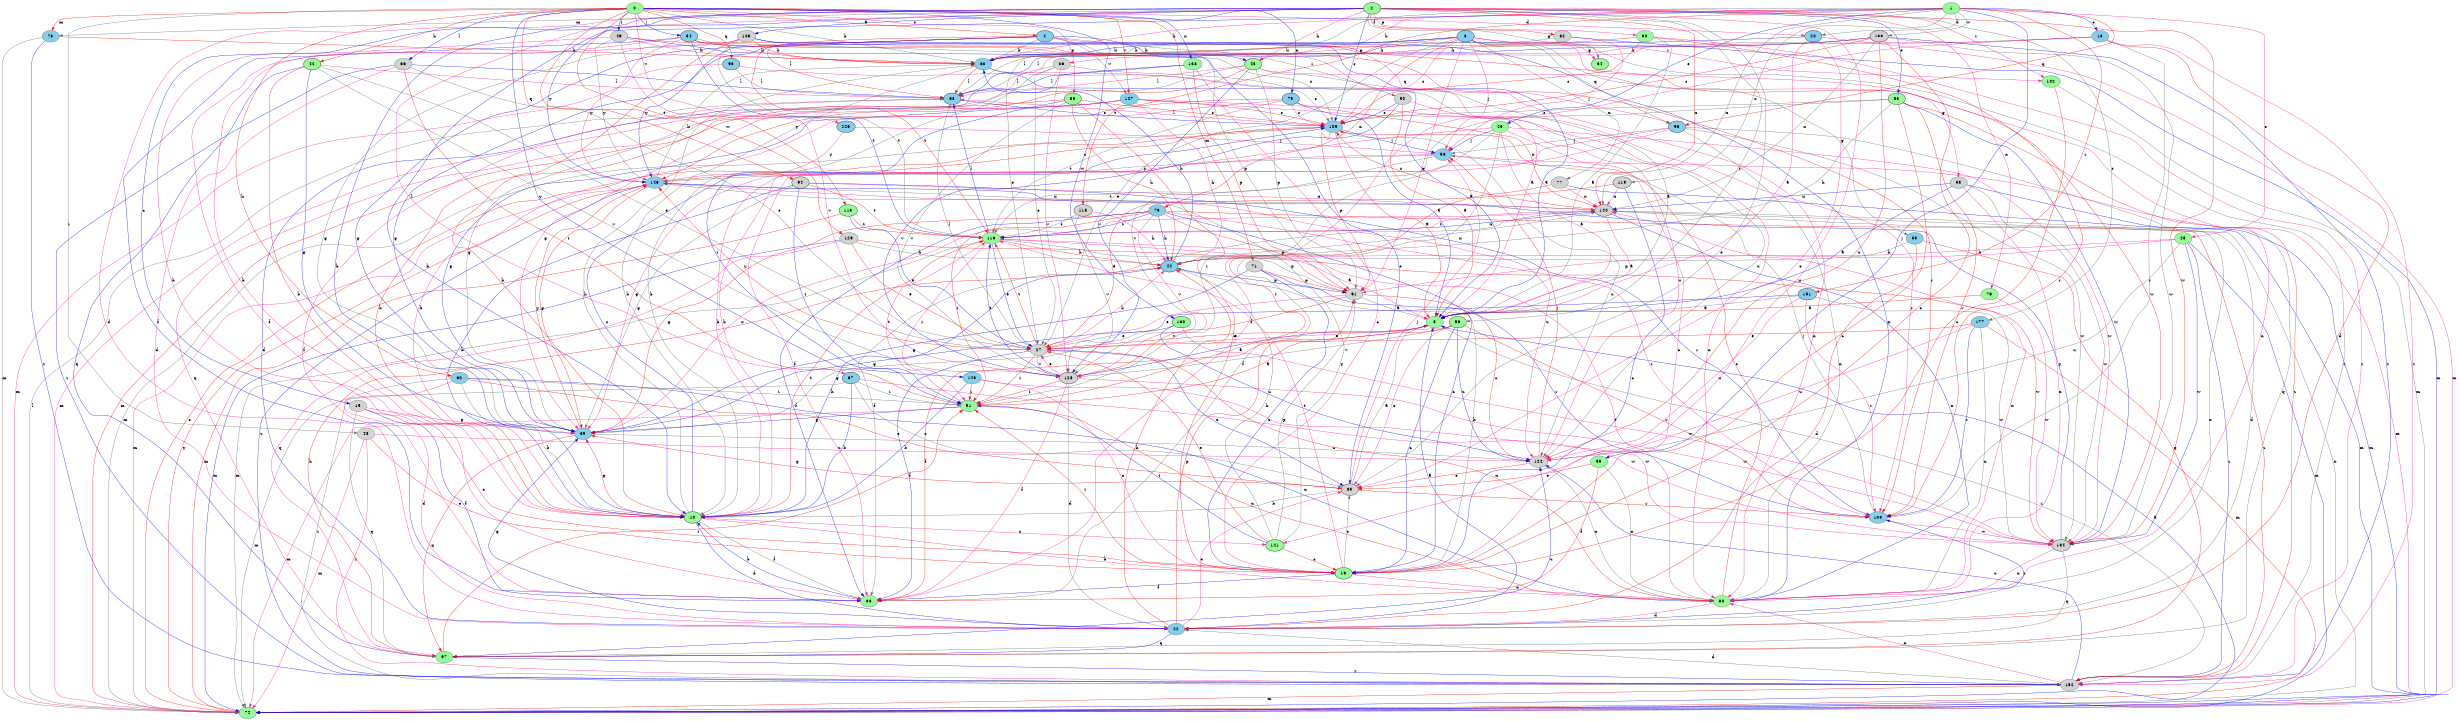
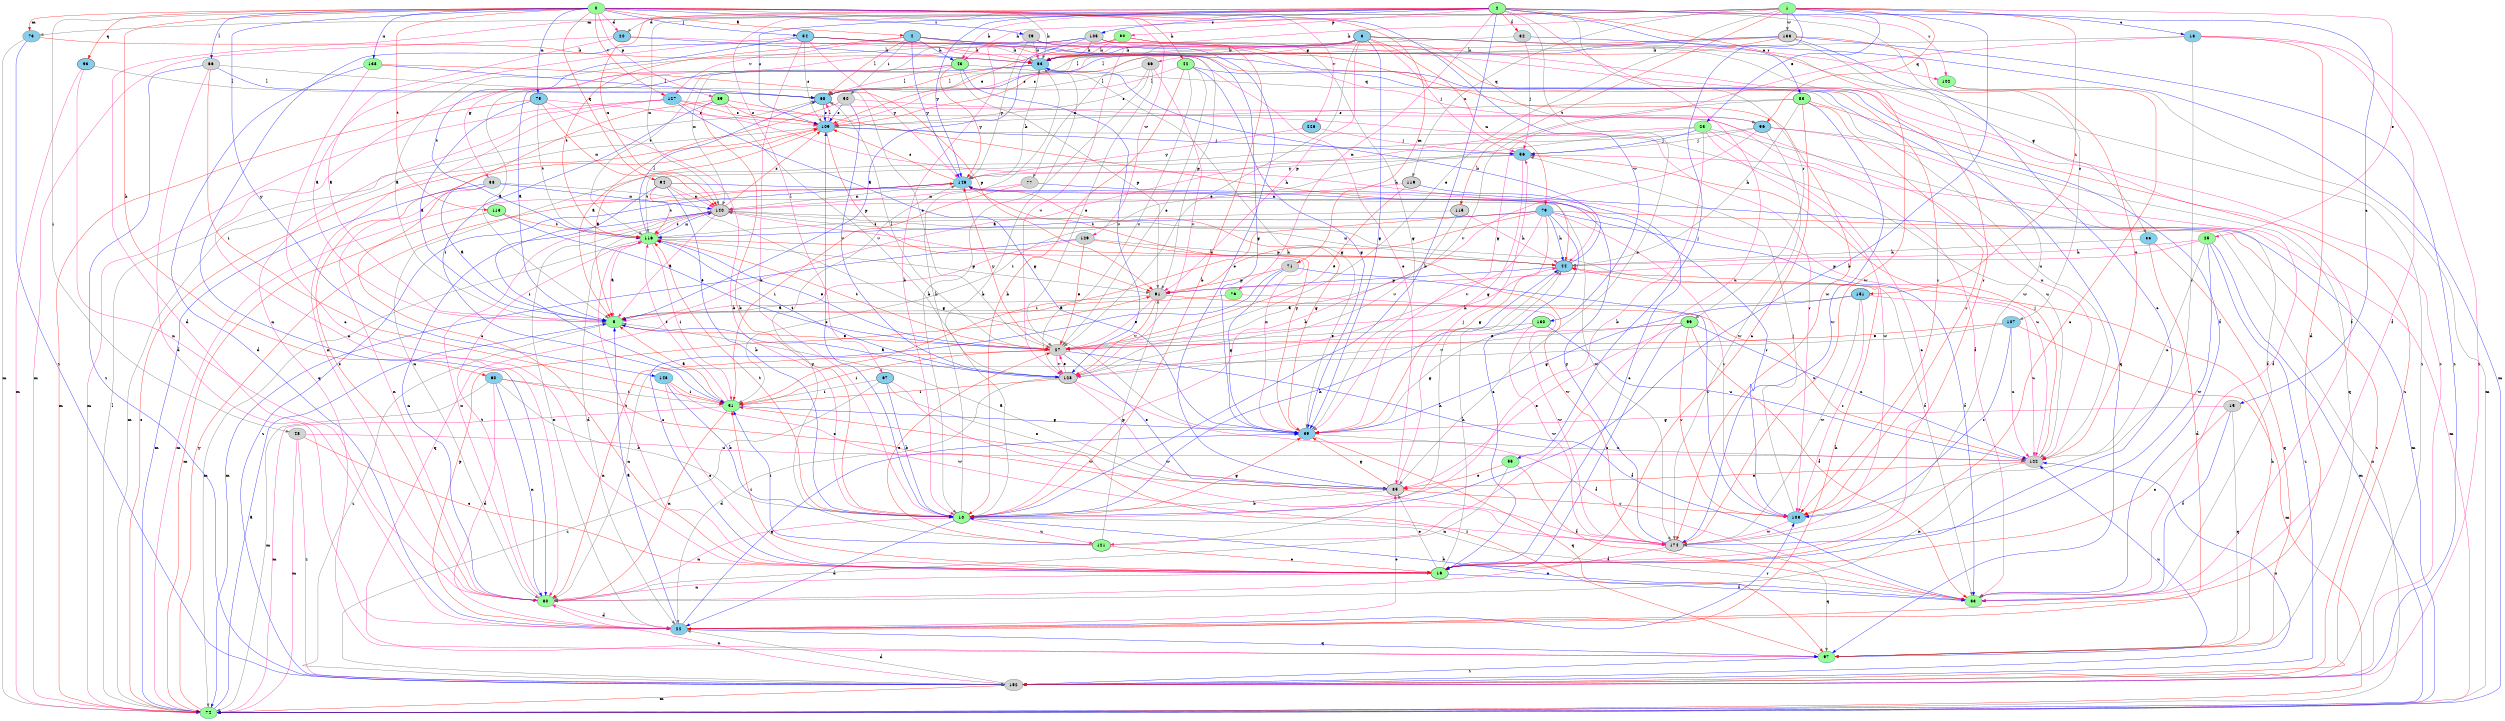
  strict digraph {
    node [color=black fillcolor=palegreen style=filled]
    edge [color=deeppink]
    0 [color=gray40]
    4 [fillcolor=skyblue]
    20 [fillcolor=skyblue]
    42
    48 [color=gray40 fillcolor=lightgrey]
    49 [color=gray40 fillcolor=lightgrey]
    54 [fillcolor=skyblue]
    60 [color=gray40 fillcolor=skyblue]
    63 [color=teal fillcolor=skyblue]
    66 [color=teal fillcolor=lightgrey]
    71 [color=gray40 fillcolor=lightgrey]
    73 [color=gray40 fillcolor=skyblue]
    75 [fillcolor=skyblue]
    89
    93 [fillcolor=skyblue]
    94 [fillcolor=lightgrey]
    113
    n18 [fillcolor=skyblue label=226]
    127 [color=teal fillcolor=skyblue]
    129 [color=teal fillcolor=lightgrey]
    130
    138 [color=teal]
    143 [color=teal fillcolor=skyblue]
    43
    96 [fillcolor=skyblue]
    146 [color=gray40 fillcolor=skyblue]
    39 [color=gray40 fillcolor=skyblue]
    68 [fillcolor=skyblue]
    91 [color=gray40 fillcolor=lightgrey]
    50 [color=gray40 fillcolor=lightgrey]
    116 [color=gray40]
    85 [fillcolor=lightgrey]
    5 [color=teal]
    74 [color=teal]
    10
    27 [color=gray40 fillcolor=lightgrey]
    97 [color=teal]
    128 [fillcolor=lightgrey]
    152 [color=gray40 fillcolor=lightgrey]
    16
    122 [color=gray40 fillcolor=lightgrey]
-   134 [fillcolor=lightgrey]
+   134 [fillcolor=lightgrey label=174]
    109 [color=gray40 fillcolor=skyblue]
    33 [color=gray40]
    103 [color=teal fillcolor=skyblue]
    22 [color=gray40 fillcolor=skyblue]
    80 [color=gray40]
    51 [color=teal]
    140 [fillcolor=lightgrey]
    83
    44 [fillcolor=skyblue]
    56 [color=gray40 fillcolor=skyblue]
    1 [color=teal]
    13 [color=gray40 fillcolor=skyblue]
    23 [color=gray40]
    25 [color=gray40]
    55 [color=teal]
    115 [fillcolor=lightgrey]
    119 [fillcolor=lightgrey]
    133 [fillcolor=lightgrey]
    151 [fillcolor=skyblue]
    121
    2
    15 [color=gray40 fillcolor=lightgrey]
    32 [color=teal fillcolor=lightgrey]
-   34
    67 [fillcolor=skyblue]
    76 [color=gray40]
    90 [color=gray40]
    99
    102 [color=teal]
    105 [color=teal fillcolor=lightgrey]
-   107 [color=gray40 fillcolor=skyblue label=177]
+   107 [color=gray40 fillcolor=skyblue]
    3 [fillcolor=skyblue]
    35 [color=teal fillcolor=skyblue]
    36 [color=gray40 fillcolor=lightgrey]
    38 [color=teal fillcolor=lightgrey]
    77 [color=gray40 fillcolor=lightgrey]
    79 [color=gray40 fillcolor=skyblue]
    0 -> 4 [color=red label=a]
    0 -> 20 [label=d]
    0 -> 42 [color=red label=h]
    0 -> 48 [color=gray40 label=i]
    0 -> 49 [color=blue label=i]
    0 -> 54 [color=blue label=j]
    0 -> 60 [color=red label=k]
    0 -> 63 [color=gray40 label=k]
    0 -> 66 [color=blue label=l]
    0 -> 71 [color=red label=m]
    0 -> 73 [color=red label=m]
    0 -> 75 [color=blue label=n]
    0 -> 89 [label=p]
    0 -> 93 [color=red label=q]
    0 -> 94 [color=red label=q]
    0 -> 113 [color=red label=t]
    0 -> n18 [label=v]
    0 -> 127 [color=red label=v]
-   0 -> 129 [color=red label=w]
+   0 -> 129 [label=w]
    0 -> 130 [color=blue label=w]
    0 -> 138 [color=blue label=x]
    0 -> 143 [color=blue label=y]
    4 -> 63 [color=gray40 label=k]
    4 -> 127 [label=v]
    4 -> 43 [color=blue label=h]
    4 -> 96 [label=q]
    4 -> 146 [color=blue label=y]
    4 -> 39 [color=blue label=g]
    4 -> 68 [color=red label=l]
    4 -> 91 [color=gray40 label=p]
    4 -> 50 [color=gray40 label=i]
    4 -> 116 [color=red label=t]
    20 -> 63 [color=blue label=k]
    20 -> 85 [label=o]
    20 -> 5 [label=a]
    20 -> 74 [label=m]
    42 -> 39 [color=blue label=g]
    42 -> 68 [label=l]
    42 -> 10 [color=red label=b]
    42 -> 27 [color=gray40 label=e]
    42 -> 97 [color=blue label=q]
    42 -> 128 [color=gray40 label=v]
    48 -> 74 [label=m]
    48 -> 152 [label=z]
    48 -> 16 [color=red label=c]
    48 -> 122 [label=u]
    49 -> 63 [label=k]
    49 -> 146 [color=gray40 label=y]
    49 -> 85 [color=blue label=o]
    49 -> 10 [label=b]
    49 -> 128 [label=v]
    49 -> 134 [color=red label=w]
    54 -> 63 [color=red label=k]
    54 -> 146 [label=y]
    54 -> 116 [color=blue label=t]
    54 -> 5 [label=a]
    54 -> 10 [label=b]
    54 -> 109 [color=gray40 label=s]
    54 -> 33 [color=blue label=f]
    54 -> 103 [color=red label=r]
    60 -> 85 [color=red label=o]
    60 -> 74 [color=gray40 label=m]
    60 -> 10 [color=gray40 label=b]
    60 -> 22 [label=d]
    60 -> 80 [color=blue label=n]
    60 -> 51 [color=gray40 label=i]
    63 -> 68 [color=red label=l]
    63 -> 5 [color=blue label=a]
    63 -> 10 [color=gray40 label=b]
    63 -> 122 [color=gray40 label=u]
    66 -> 68 [color=blue label=l]
    66 -> 27 [color=gray40 label=e]
    66 -> 152 [color=blue label=z]
    66 -> 22 [label=d]
    66 -> 51 [color=red label=i]
    71 -> 39 [color=blue label=g]
    71 -> 91 [color=red label=p]
    71 -> 16 [color=blue label=c]
    71 -> 103 [color=blue label=r]
    73 -> 63 [color=red label=k]
    73 -> 74 [color=gray40 label=m]
    73 -> 152 [color=blue label=z]
    75 -> 116 [color=gray40 label=t]
    75 -> 5 [color=blue label=a]
    75 -> 74 [color=red label=m]
    75 -> 10 [label=b]
    75 -> 109 [label=s]
    75 -> 140 [color=red label=x]
    89 -> 10 [color=red label=b]
    89 -> 128 [color=gray40 label=v]
    89 -> 16 [color=red label=c]
    89 -> 109 [color=red label=s]
    89 -> 51 [color=blue label=i]
    89 -> 44 [color=red label=h]
    93 -> 68 [color=gray40 label=l]
    93 -> 74 [label=m]
    93 -> 80 [label=n]
    94 -> 39 [color=gray40 label=g]
    94 -> 116 [color=red label=t]
    94 -> 10 [color=blue label=b]
    94 -> 103 [color=blue label=r]
    94 -> 51 [color=blue label=i]
    94 -> 140 [label=x]
    113 -> 116 [color=red label=t]
    113 -> 74 [color=red label=m]
    113 -> 27 [color=blue label=e]
    n18 -> 146 [label=y]
    n18 -> 56 [label=j]
    127 -> 39 [color=blue label=g]
    127 -> 74 [label=m]
    127 -> 97 [label=q]
    127 -> 122 [label=u]
    127 -> 109 [color=red label=s]
    127 -> 80 [label=n]
    127 -> 44 [label=h]
    129 -> 74 [color=blue label=m]
    129 -> 27 [color=red label=e]
    129 -> 97 [label=q]
    129 -> 134 [color=red label=w]
    129 -> 44 [color=gray40 label=h]
    130 -> 39 [color=gray40 label=g]
    130 -> 27 [color=gray40 label=e]
    130 -> 122 [color=blue label=u]
    130 -> 134 [label=w]
    138 -> 68 [color=blue label=l]
    138 -> 91 [color=red label=p]
    138 -> 16 [label=c]
    138 -> 22 [color=blue label=d]
    143 -> 10 [color=blue label=b]
    143 -> 16 [label=c]
    143 -> 134 [label=w]
    143 -> 51 [color=red label=i]
    43 -> 146 [color=red label=y]
    43 -> 39 [color=gray40 label=g]
    43 -> 68 [label=l]
    43 -> 91 [color=gray40 label=p]
    43 -> 5 [color=gray40 label=a]
    43 -> 128 [color=blue label=v]
    43 -> 80 [label=n]
    96 -> 10 [label=b]
    96 -> 97 [color=gray40 label=q]
    96 -> 134 [color=gray40 label=w]
    96 -> 33 [label=f]
    96 -> 80 [color=gray40 label=n]
    96 -> 56 [color=gray40 label=j]
    146 -> 63 [color=gray40 label=k]
    146 -> 39 [color=red label=g]
    146 -> 74 [label=m]
    146 -> 152 [color=blue label=z]
    146 -> 122 [label=u]
    146 -> 109 [color=red label=s]
    146 -> 140 [color=gray40 label=x]
    39 -> 146 [color=red label=y]
    39 -> 97 [color=red label=q]
    39 -> 122 [color=gray40 label=u]
    39 -> 140 [label=x]
    68 -> 109 [color=blue label=s]
    68 -> 33 [label=f]
    91 -> 5 [color=gray40 label=a]
    91 -> 27 [label=e]
    91 -> 128 [color=red label=v]
    91 -> 122 [color=red label=u]
    50 -> 5 [color=red label=a]
    50 -> 128 [color=blue label=v]
    50 -> 109 [color=blue label=s]
    50 -> 103 [label=r]
    116 -> 68 [color=blue label=l]
    116 -> 91 [color=gray40 label=p]
    116 -> 5 [label=a]
    116 -> 74 [color=gray40 label=m]
    116 -> 27 [color=blue label=e]
    116 -> 51 [label=i]
    116 -> 140 [color=blue label=x]
    116 -> 44 [color=red label=h]
    85 -> 39 [color=red label=g]
    85 -> 5 [color=gray40 label=a]
    85 -> 10 [color=gray40 label=b]
    85 -> 103 [color=red label=r]
    85 -> 56 [label=j]
    5 -> 27 [color=red label=e]
    5 -> 152 [color=gray40 label=z]
    74 -> 146 [color=red label=y]
    74 -> 68 [color=gray40 label=l]
    74 -> 5 [color=blue label=a]
    74 -> 109 [color=red label=s]
    74 -> 140 [color=gray40 label=x]
    10 -> 63 [color=gray40 label=k]
    10 -> 39 [color=red label=g]
    10 -> 116 [color=red label=t]
    10 -> 109 [color=blue label=s]
    10 -> 33 [color=gray40 label=f]
    10 -> 22 [color=blue label=d]
-   10 -> 80 [label=b]
+   10 -> 80 [label=n]
    10 -> 44 [color=blue label=h]
    10 -> 121 [label=u]
    27 -> 146 [color=red label=y]
    27 -> 68 [color=gray40 label=l]
    27 -> 116 [color=red label=t]
    27 -> 85 [color=blue label=o]
    27 -> 128 [label=v]
    27 -> 33 [color=blue label=f]
    27 -> 80 [color=red label=n]
    27 -> 51 [color=red label=i]
    27 -> 44 [label=h]
    97 -> 152 [color=blue label=z]
    97 -> 122 [color=blue label=u]
    97 -> 51 [color=red label=i]
    97 -> 44 [color=red label=h]
    128 -> 116 [color=blue label=t]
    128 -> 5 [color=blue label=a]
    128 -> 27 [label=e]
    128 -> 134 [label=w]
    128 -> 33 [label=f]
    128 -> 22 [color=gray40 label=d]
    128 -> 51 [color=red label=i]
    152 -> 74 [color=red label=m]
    152 -> 122 [color=blue label=u]
    152 -> 22 [color=gray40 label=d]
    152 -> 80 [label=n]
    16 -> 116 [label=t]
    16 -> 85 [color=gray40 label=o]
    16 -> 33 [color=blue label=f]
    16 -> 80 [label=n]
    16 -> 51 [color=red label=i]
    16 -> 44 [color=gray40 label=h]
    122 -> 85 [color=red label=o]
    122 -> 80 [color=gray40 label=n]
    122 -> 56 [color=red label=j]
    134 -> 146 [color=blue label=y]
    134 -> 97 [color=gray40 label=q]
    134 -> 80 [label=n]
    109 -> 68 [label=l]
    109 -> 91 [color=red label=p]
    109 -> 5 [color=red label=a]
    109 -> 74 [color=gray40 label=m]
    109 -> 122 [color=gray40 label=u]
    109 -> 56 [color=blue label=j]
    33 -> 10 [color=blue label=b]
    103 -> 134 [label=w]
    103 -> 56 [color=gray40 label=j]
    22 -> 39 [color=blue label=g]
    22 -> 91 [color=red label=p]
    22 -> 85 [label=o]
    22 -> 5 [color=blue label=a]
    22 -> 97 [color=blue label=q]
    22 -> 103 [color=blue label=r]
    22 -> 140 [color=gray40 label=x]
    22 -> 44 [color=red label=h]
    80 -> 116 [label=t]
    80 -> 109 [color=red label=s]
    80 -> 22 [label=d]
    80 -> 140 [label=x]
    51 -> 39 [color=blue label=g]
    51 -> 116 [label=t]
    51 -> 5 [color=red label=a]
    51 -> 74 [label=m]
    51 -> 80 [color=red label=n]
    140 -> 116 [label=t]
    140 -> 5 [label=a]
    140 -> 109 [color=red label=s]
    140 -> 33 [color=gray40 label=f]
    140 -> 22 [color=gray40 label=d]
    140 -> 80 [color=blue label=n]
    83 -> 128 [color=gray40 label=v]
    83 -> 152 [color=red label=z]
    83 -> 16 [color=red label=c]
    83 -> 134 [color=blue label=w]
    83 -> 109 [color=gray40 label=s]
    83 -> 103 [color=red label=r]
    83 -> 44 [color=gray40 label=h]
    44 -> 63 [color=blue label=k]
    44 -> 91 [color=blue label=p]
    44 -> 140 [color=gray40 label=x]
    56 -> 146 [color=gray40 label=y]
    56 -> 39 [label=g]
    56 -> 116 [color=gray40 label=t]
    56 -> 74 [label=m]
    1 -> 20 [color=gray40 label=d]
    1 -> 63 [label=k]
    1 -> 43 [label=h]
    1 -> 96 [color=red label=q]
    1 -> 10 [color=blue label=b]
    1 -> 27 [color=gray40 label=e]
    1 -> 140 [color=gray40 label=x]
    1 -> 13 [color=blue label=c]
    1 -> 23 [color=blue label=e]
    1 -> 25 [label=e]
    1 -> 55 [color=blue label=j]
    1 -> 115 [color=red label=t]
    1 -> 119 [color=gray40 label=u]
    1 -> 133 [color=gray40 label=w]
    1 -> 151 [color=red label=z]
    13 -> 63 [color=gray40 label=k]
    13 -> 39 [label=g]
    13 -> 152 [label=z]
    13 -> 33 [label=f]
    13 -> 103 [color=gray40 label=r]
    13 -> 22 [color=red label=d]
    23 -> 5 [label=a]
    23 -> 10 [label=b]
    23 -> 16 [label=c]
    23 -> 134 [label=w]
    23 -> 33 [color=gray40 label=f]
    23 -> 51 [color=gray40 label=i]
    23 -> 56 [color=blue label=j]
    25 -> 91 [label=p]
    25 -> 74 [color=blue label=m]
    25 -> 152 [color=blue label=z]
    25 -> 122 [color=gray40 label=u]
    25 -> 134 [color=blue label=w]
    25 -> 44 [label=h]
    55 -> 85 [color=red label=o]
    55 -> 33 [color=red label=f]
    55 -> 80 [color=gray40 label=n]
    115 -> 116 [color=gray40 label=t]
    115 -> 128 [color=gray40 label=v]
    115 -> 44 [label=h]
    119 -> 27 [color=red label=e]
    119 -> 16 [color=blue label=c]
    119 -> 140 [label=x]
    133 -> 63 [color=red label=k]
    133 -> 68 [color=blue label=l]
    133 -> 152 [color=blue label=z]
-   133 -> 16 [color=red label=c]
+   133 -> 16 [color=blue label=c]
    133 -> 122 [color=red label=u]
    133 -> 134 [color=gray40 label=w]
    133 -> 109 [color=red label=s]
    133 -> 140 [color=gray40 label=x]
    151 -> 39 [color=blue label=g]
    151 -> 5 [color=gray40 label=a]
    151 -> 122 [label=u]
    151 -> 134 [color=gray40 label=w]
    151 -> 103 [label=r]
    121 -> 146 [color=gray40 label=y]
    121 -> 91 [color=gray40 label=p]
    121 -> 27 [color=red label=e]
    121 -> 16 [color=red label=c]
    121 -> 51 [color=blue label=i]
    121 -> 44 [color=gray40 label=h]
    2 -> 73 [color=gray40 label=m]
    2 -> 43 [label=h]
    2 -> 146 [color=blue label=y]
    2 -> 85 [color=gray40 label=o]
    2 -> 10 [color=blue label=b]
    2 -> 134 [color=red label=w]
    2 -> 109 [color=blue label=s]
    2 -> 22 [label=d]
    2 -> 140 [color=red label=x]
    2 -> 83 [color=blue label=o]
    2 -> 121 [label=u]
    2 -> 15 [color=blue label=c]
    2 -> 32 [color=red label=f]
-   2 -> 34 [color=gray40 label=g]
    2 -> 67 [label=l]
    2 -> 76 [label=n]
    2 -> 90 [label=p]
    2 -> 99 [color=gray40 label=r]
    2 -> 102 [label=r]
    2 -> 105 [color=blue label=s]
    2 -> 107 [color=gray40 label=s]
    15 -> 39 [label=g]
    15 -> 97 [color=gray40 label=q]
    15 -> 16 [color=red label=c]
    15 -> 33 [color=blue label=f]
    32 -> 63 [color=gray40 label=k]
    32 -> 74 [color=blue label=m]
    32 -> 56 [label=j]
    67 -> 85 [color=gray40 label=o]
    67 -> 10 [color=blue label=b]
    67 -> 152 [color=gray40 label=z]
    67 -> 134 [label=w]
    67 -> 51 [color=gray40 label=i]
    76 -> 5 [color=red label=a]
    76 -> 134 [label=w]
    90 -> 63 [color=red label=k]
    90 -> 5 [color=gray40 label=a]
    90 -> 152 [label=z]
-   90 -> 109 [color=red label=s]
+   90 -> 109 [color=red label=e]
    90 -> 103 [color=red label=r]
    99 -> 85 [label=o]
    99 -> 27 [label=e]
    99 -> 128 [color=gray40 label=v]
    99 -> 16 [color=blue label=c]
    99 -> 122 [color=blue label=u]
    99 -> 33 [color=red label=f]
    99 -> 103 [color=red label=r]
    102 -> 74 [color=gray40 label=m]
    102 -> 16 [color=red label=c]
    105 -> 63 [color=red label=k]
    105 -> 39 [color=gray40 label=g]
    105 -> 116 [color=gray40 label=t]
    105 -> 5 [color=blue label=a]
    105 -> 10 [color=red label=b]
    105 -> 33 [label=f]
    105 -> 80 [color=blue label=n]
    107 -> 74 [color=red label=m]
    107 -> 27 [color=red label=e]
    107 -> 122 [label=u]
    107 -> 103 [color=blue label=r]
    107 -> 80 [color=gray40 label=n]
    3 -> 63 [color=blue label=k]
    3 -> 96 [color=gray40 label=q]
    3 -> 39 [color=blue label=g]
    3 -> 68 [color=gray40 label=l]
    3 -> 91 [label=p]
    3 -> 27 [color=gray40 label=e]
    3 -> 152 [color=gray40 label=z]
    3 -> 109 [label=s]
    3 -> 56 [label=j]
-   3 -> 34 [label=g]
    3 -> 102 [label=r]
    3 -> 35 [color=gray40 label=g]
    3 -> 36 [label=g]
    3 -> 38 [label=g]
    3 -> 77 [color=gray40 label=n]
    3 -> 79 [color=red label=n]
    35 -> 97 [color=red label=q]
    35 -> 22 [color=red label=d]
    35 -> 44 [color=gray40 label=h]
    36 -> 68 [color=gray40 label=l]
    36 -> 10 [color=gray40 label=b]
    36 -> 27 [color=gray40 label=e]
    36 -> 128 [label=v]
    36 -> 109 [color=gray40 label=s]
    38 -> 5 [color=blue label=a]
    38 -> 74 [color=blue label=m]
    38 -> 134 [color=gray40 label=w]
    38 -> 80 [label=n]
    38 -> 140 [color=blue label=x]
    77 -> 74 [color=blue label=m]
    77 -> 51 [color=red label=i]
    77 -> 140 [label=x]
    79 -> 39 [color=red label=g]
    79 -> 91 [color=red label=p]
    79 -> 116 [color=blue label=t]
    79 -> 128 [label=v]
    79 -> 152 [color=red label=z]
    79 -> 16 [color=blue label=c]
    79 -> 33 [color=blue label=f]
    79 -> 103 [label=r]
    79 -> 51 [color=red label=i]
    79 -> 44 [color=blue label=h]
  }
